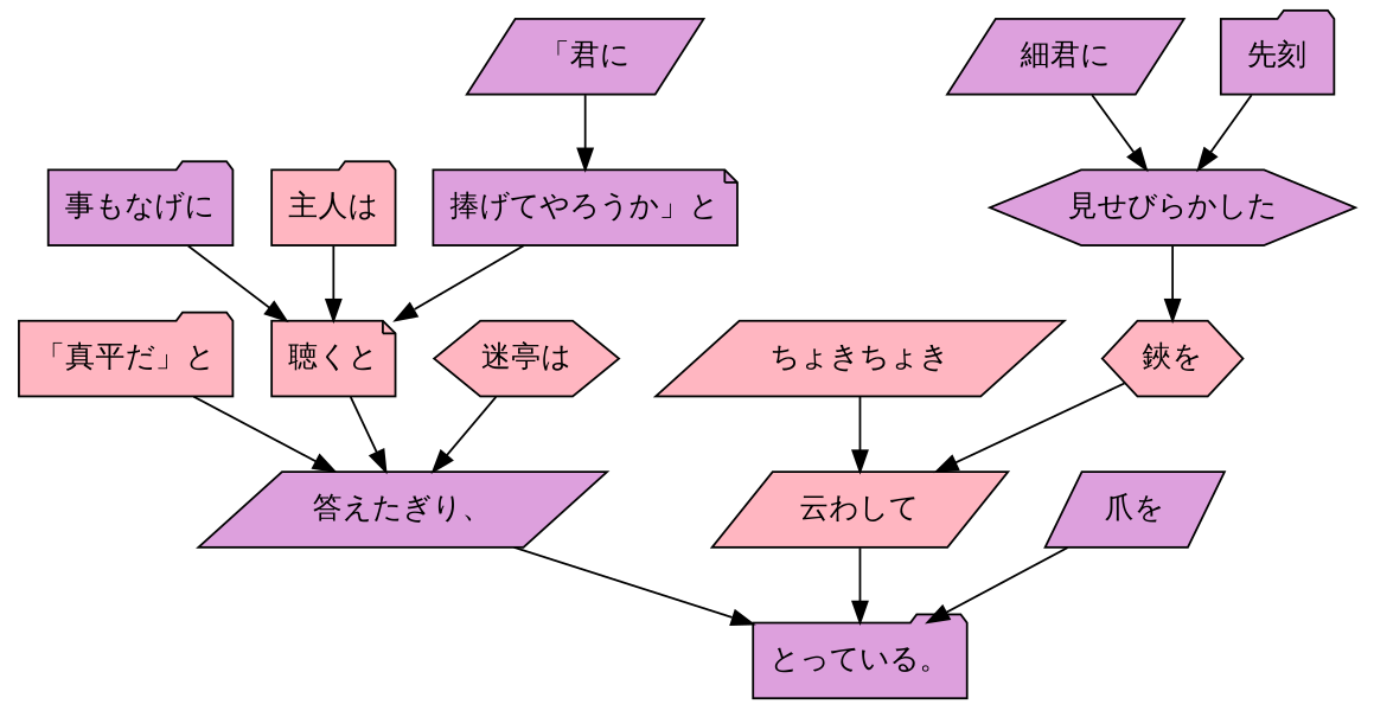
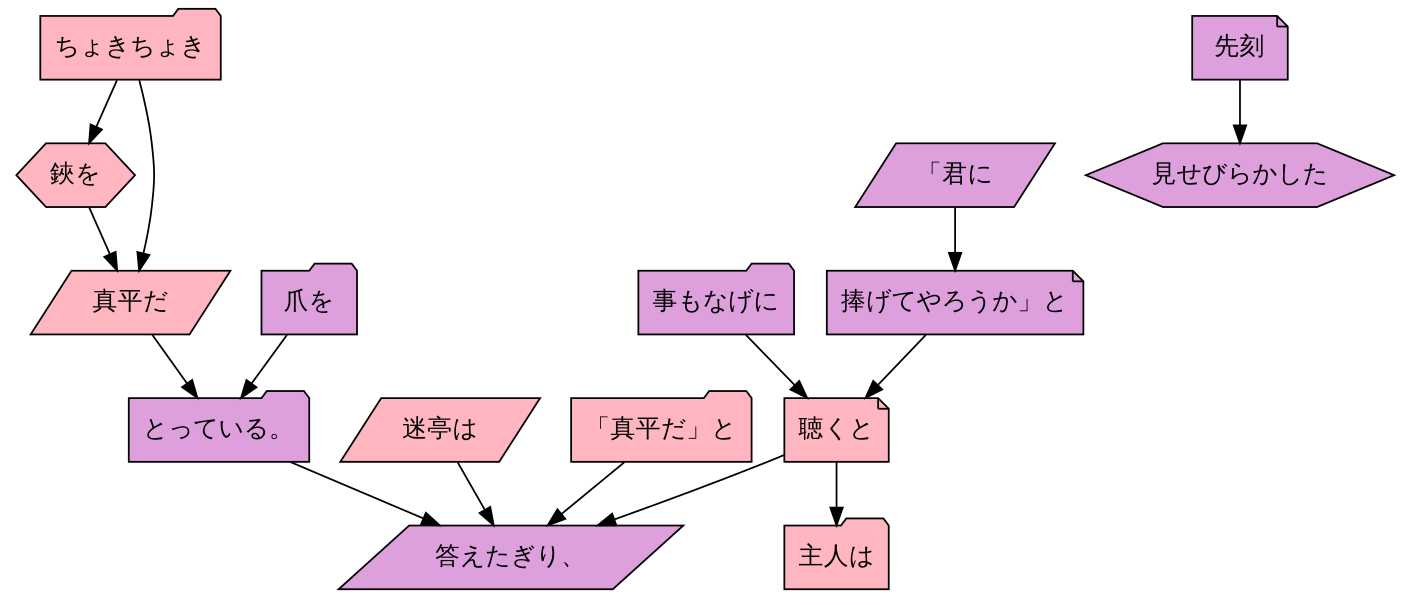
  digraph {
    fontname="Patrick Hand"
    node [fillcolor=plum fontname="Patrick Hand" shape=folder style=filled]
    edge [fontname="Patrick Hand"]
    n1 [fillcolor=lightpink label="主人は"]
    n2 [fillcolor=lightpink label="聴くと" shape=note]
    n3 [label="答えたぎり、" shape=parallelogram]
    n4 [label="事もなげに"]
    n5 [label="「君に" shape=parallelogram]
    n6 [label="捧げてやろうか」と" shape=note]
    n7 [label="とっている。"]
-   n8 [fillcolor=lightpink label="迷亭は" shape=hexagon]
+   n8 [fillcolor=lightpink label="迷亭は" shape=parallelogram]
    n9 [fillcolor=lightpink label="「真平だ」と"]
-   n10 [label="先刻"]
+   n10 [label="先刻" shape=note]
    n11 [label="見せびらかした" shape=hexagon]
    n12 [fillcolor=lightpink label="鋏を" shape=hexagon]
-   n13 [label="細君に" shape=parallelogram]
-   n14 [fillcolor=lightpink label="云わして" shape=parallelogram]
-   n15 [fillcolor=lightpink label="ちょきちょき" shape=parallelogram]
-   n16 [label="爪を" shape=parallelogram]
-   n1 -> n2
+   n14 [fillcolor=lightpink label="真平だ" shape=parallelogram]
+   n15 [fillcolor=lightpink label="ちょきちょき"]
+   n16 [label="爪を"]
+   n2 -> n1
    n2 -> n3
-   n3 -> n7
+   n7 -> n3
    n4 -> n2
    n5 -> n6
    n6 -> n2
    n8 -> n3
    n9 -> n3
    n10 -> n11
-   n11 -> n12
+   n15 -> n12
    n12 -> n14
-   n13 -> n11
    n14 -> n7
    n15 -> n14
    n16 -> n7
  }
